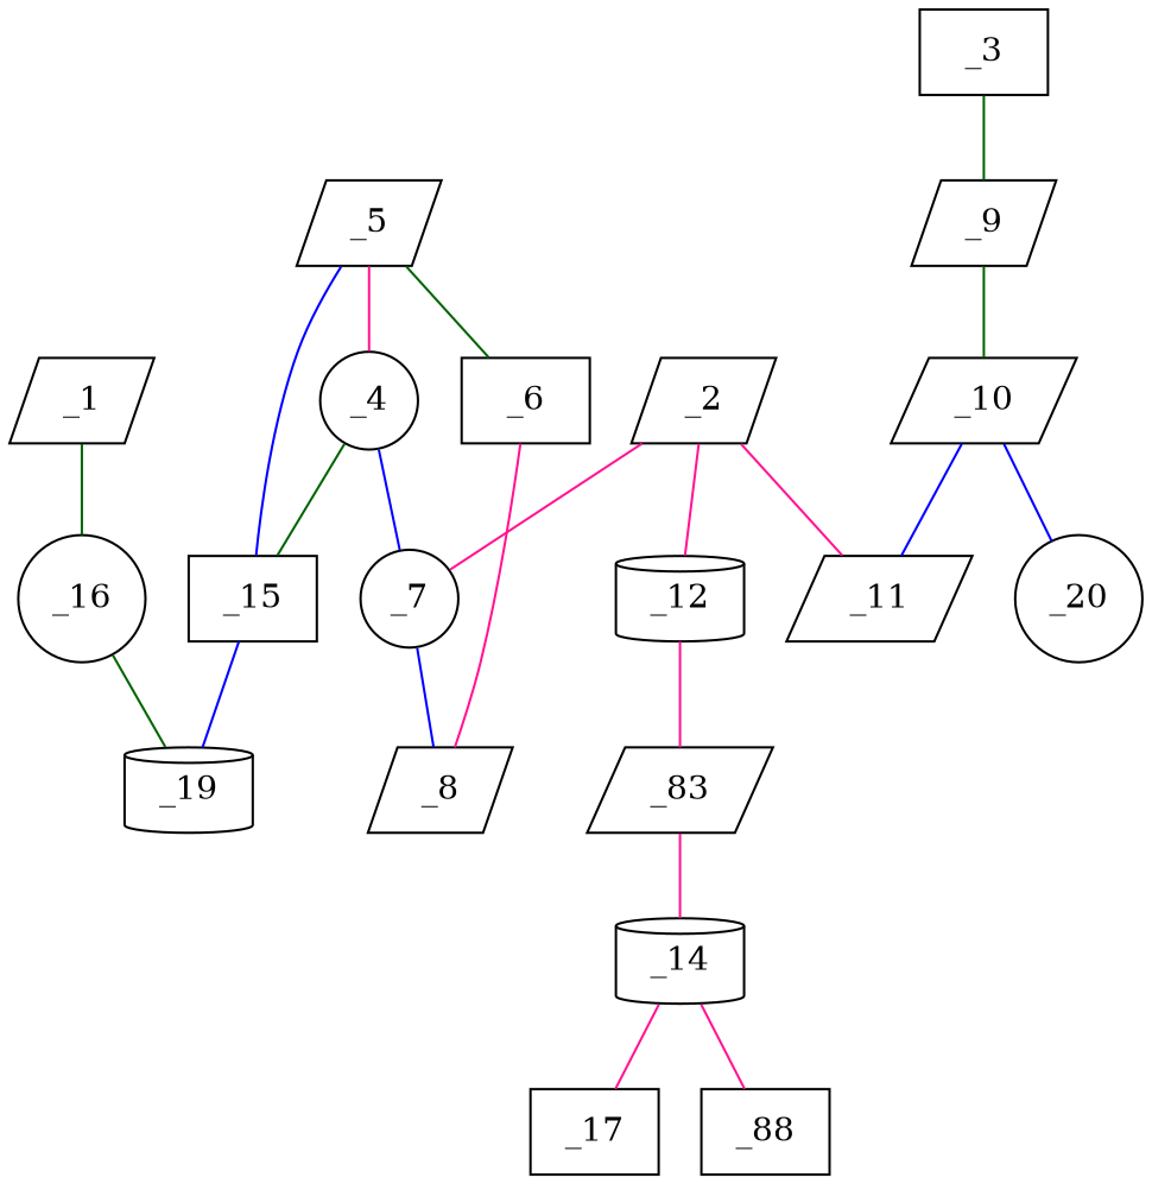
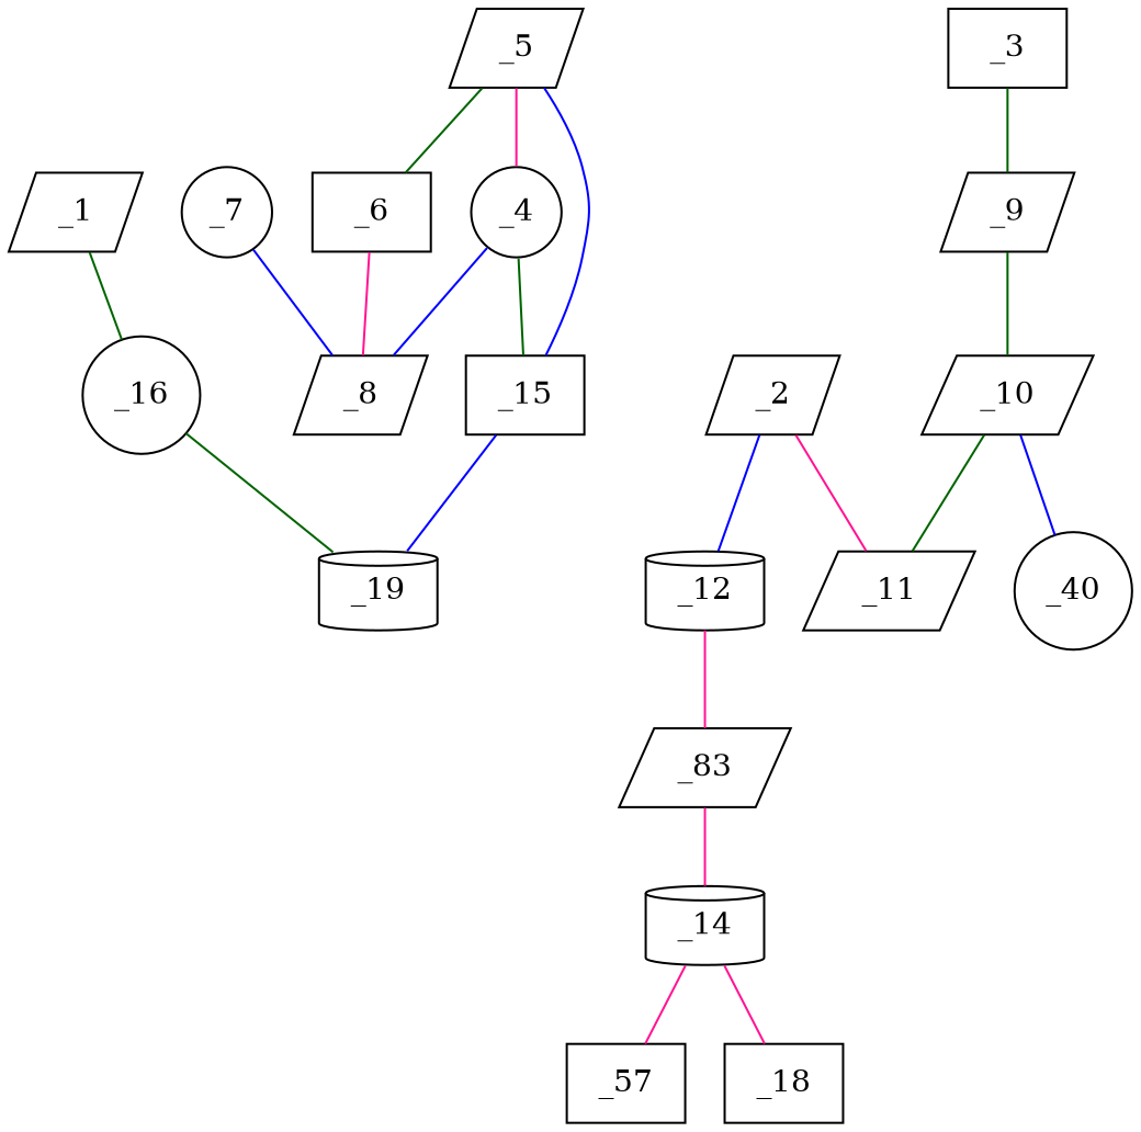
  graph {
    node [charge=0 chem=1 shape=parallelogram symbol="C  " y=0.3066]
    edge [color=deeppink valence=1]
    _1 [chem=5 symbol="S  " x=2 y=-1.2569]
    _16 [shape=circle x=2.991 y=-1.3912]
    _19 [chem=4 shape=cylinder symbol="N  " x=3.4648 y=-2.2718]
    _2 [chem=4 symbol="N  " x=5.7065]
    _7 [shape=circle x=5.4839 y=-0.6684]
    _11 [x=5.083 y=1.0884]
    _12 [shape=cylinder x=6.6814 y=0.5291]
    _8 [x=6.3102 y=-1.2317]
    n9 [label=_83 x=6.9761 y=1.4847]
    _14 [shape=cylinder x=7.9511 y=1.7072]
    _3 [chem=4 shape=box symbol="N  " x=3.682 y=-0.6684]
    _9 [x=3.4595]
    _4 [shape=circle x=4.583 y=-1.1022]
    _15 [shape=box x=4.5083 y=-2.0994]
    _10 [x=4.083 y=1.0884]
-   _20 [shape=circle x=3.6491 y=1.9894]
+   _20 [shape=circle x=3.6491 y=1.9894 label=_40]
    _5 [x=5.3345 y=-2.6628]
    _6 [shape=box x=6.2355 y=-2.2289]
-   _17 [shape=box x=8.2458 y=2.6628]
-   _18 [shape=box x=8.6312 y=0.9741 label=_88]
+   _17 [shape=box x=8.2458 y=2.6628 label=_57]
+   _18 [shape=box x=8.6312 y=0.9741]
    _1 -- _16 [color=darkgreen valence=2]
    _16 -- _19 [color=darkgreen]
-   _2 -- _7
    _2 -- _11
-   _2 -- _12
+   _2 -- _12 [color=blue]
    _7 -- _8 [color=blue]
    _12 -- n9
    n9 -- _14 [valence=2]
    _14 -- _17
    _14 -- _18
    _3 -- _9 [color=darkgreen]
    _9 -- _10 [color=darkgreen]
-   _4 -- _7 [color=blue valence=2]
+   _4 -- _8 [color=blue valence=2]
    _4 -- _15 [color=darkgreen]
    _15 -- _19 [color=blue]
-   _10 -- _11 [color=blue]
+   _10 -- _11 [color=darkgreen]
    _10 -- _20 [color=blue]
    _5 -- _4
    _5 -- _15 [color=blue valence=2]
    _5 -- _6 [color=darkgreen]
    _6 -- _8 [valence=2]
  }
